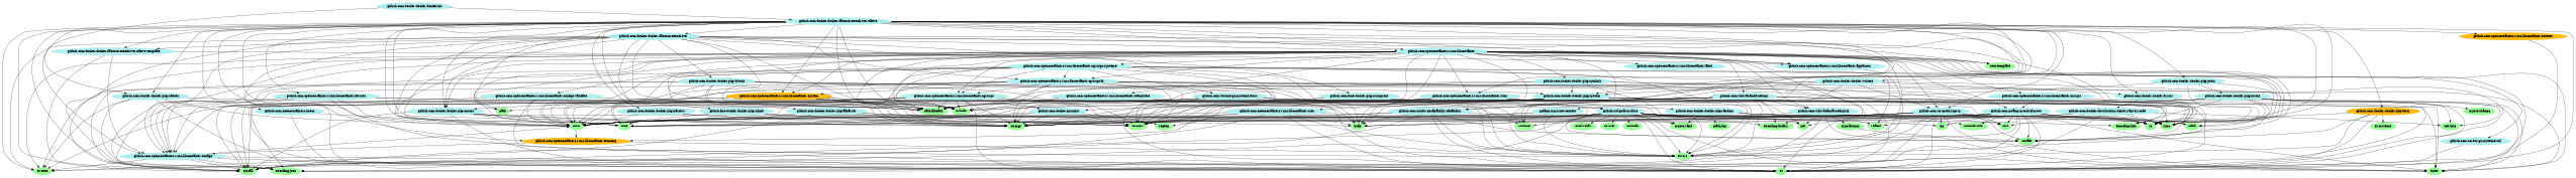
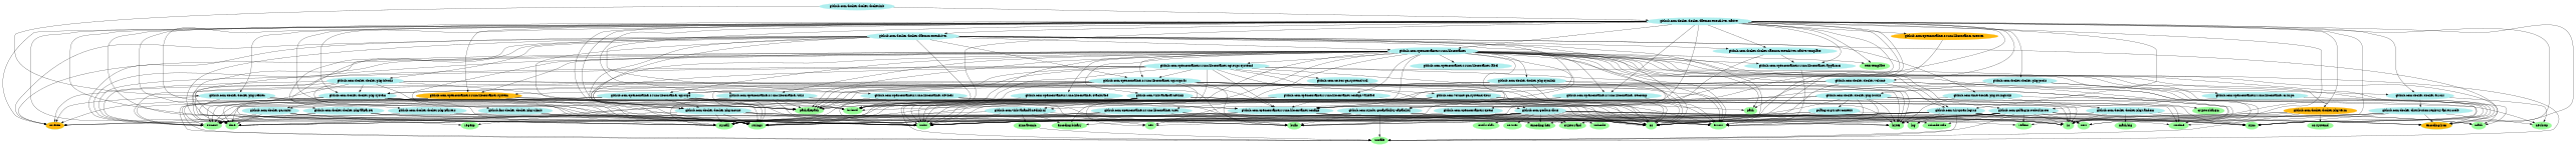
  digraph {
    node [color=paleturquoise style=filled]
    n1 [label="github.com/docker/docker/pkg/random"]
    n2 [color=palegreen label="crypto/rand"]
    n3 [color=palegreen label=io]
    n4 [color=palegreen label=math]
    n5 [color=palegreen label="math/big"]
    n6 [color=palegreen label=sync]
    n7 [color=palegreen label=time]
    n8 [color=palegreen label=net]
    n9 [color=palegreen label=sort]
    n10 [color=palegreen label=errors]
    n11 [label="github.com/docker/go-units"]
    n12 [color=palegreen label=units]
    n13 [color=palegreen label=regexp]
    n14 [color=palegreen label=strconv]
    n15 [color=palegreen label=strings]
    n16 [color=palegreen label="path/filepath"]
    n17 [color=palegreen label="sync/atomic"]
    n18 [color=palegreen label=unsafe]
    n19 [color=darkgoldenrod1 label="github.com/opencontainers/runc/libcontainer/nsenter"]
    n20 [color=palegreen label=os]
    n21 [label="github.com/opencontainers/runc/libcontainer/utils"]
    n22 [color=palegreen label="encoding/hex"]
-   n23 [color=palegreen label="io/bufio"]
+   n23 [color=palegreen label="io/ioutil"]
    n24 [color=palegreen label=syscall]
    n25 [color=palegreen label="crypto/sha256"]
    n26 [label="github.com/docker/docker/pkg/mount"]
    n27 [color=palegreen label=bufio]
    n28 [color=palegreen label="unicode/utf8"]
-   n29 [label="github.utf/godbus/dbus"]
+   n29 [label="github.com/godbus/dbus"]
    n30 [color=palegreen label=bytes]
    n31 [color=palegreen label="ioutils/sha1"]
    n32 [color=palegreen label="encoding/binary"]
-   n33 [color=palegreen label="os/exec"]
+   n33 [color=palegreen label="os/exec" fillcolor=darkgoldenrod1]
    n34 [color=palegreen label="os/user"]
    n35 [color=palegreen label=reflect]
    n36 [color=palegreen label=unicode]
-   n37 [color=palegreen label="encoding/json"]
+   n37 [color=palegreen label="encoding/json" fillcolor=darkgoldenrod1]
    n38 [label="github.com/Sirupsen/logrus"]
    n39 [color=palegreen label=log]
    n40 [color=palegreen label=runtime]
    n41 [label="github.com/volume/go-systemd/dbus"]
    n42 [color=palegreen label=path]
    n43 [label="github.com/docker/distribution/registry/api/errcode"]
    n44 [color=palegreen label="net/http"]
    n45 [label="github.com/docker/docker/dockerinit"]
    n46 [label="github.com/docker/docker/daemon/execdriver/native"]
    n47 [label="github.com/docker/docker/pkg/reexec"]
    n48 [label="github.com/docker/docker/daemon/execdriver"]
    n49 [label="github.com/docker/docker/daemon/execdriver/native/template"]
    n50 [label="github.com/opencontainers/runc/libcontainer"]
    n51 [label="github.com/opencontainers/runc/libcontainer/configs"]
    n52 [color=darkgoldenrod1 label="github.com/opencontainers/runc/libcontainer/system"]
    n53 [color=palegreen label="text/template"]
-   n54 [label="github.com/opencontainers/runc/libcontainer/seccomp" fillcolor=darkgoldenrod1]
+   n54 [label="github.com/opencontainers/runc/libcontainer/seccomp"]
    n55 [label="github.com/docker/docker/errors"]
    n56 [label="github.com/docker/docker/pkg/aaparser"]
    n57 [label="github.com/docker/docker/pkg/parsers"]
    n58 [label="github.com/docker/docker/pkg/pools"]
    n59 [label="github.com/docker/docker/pkg/system"]
    n60 [color=darkgoldenrod1 label="github.com/docker/docker/pkg/term"]
    n61 [label="github.com/docker/docker/volume"]
    n62 [label="github.com/opencontainers/runc/libcontainer/apparmor"]
    n63 [label="github.com/opencontainers/runc/libcontainer/devices"]
    n64 [label="github.com/opencontainers/specs"]
    n65 [label="github.com/docker/docker/pkg/idtools"]
    n66 [label="github.com/time/docker/pkg/stringutils"]
    n67 [label="github.fmt/docker/docker/pkg/ulimit"]
    n68 [label="github.com/opencontainers/runc/libcontainer/cgroups/fs"]
    n69 [label="github.com/syndtr/gocapability/capability"]
    n70 [label="github.com/opencontainers/runc/libcontainer/cgroups/systemd"]
    n71 [label="github.com/golang/protobuf/proto"]
    n72 [label="github.com/opencontainers/runc/libcontainer/stacktrace"]
    n73 [label="github.com/vishvananda/netlink"]
    n74 [label="github.com/vishvananda/netlink/nl"]
    n75 [label="github.com/docker/docker/pkg/symlink"]
    n76 [label="github.com/opencontainers/runc/libcontainer/cgroups"]
    n77 [label="github.com/opencontainers/runc/libcontainer/configs/validate"]
    n78 [label="github.com/opencontainers/runc/libcontainer/criurpc"]
    n79 [label="github.com/opencontainers/runc/libcontainer/label"]
    n80 [label="github.com/opencontainers/runc/libcontainer/user"]
    n81 [label="github.com/docker/docker/pkg/ioutils"]
    n82 [color=palegreen label="os/systemd"]
    n83 [label="github.com/coreos/go-systemd/util"]
    n84 [label="golang.org/x/net/context"]
    n1 -> n2
    n1 -> n3
    n1 -> n4
    n1 -> n5
    n1 -> n6
    n1 -> n7
    n11 -> n7
    n11 -> n12
    n11 -> n13
    n11 -> n14
    n11 -> n15
    n17 -> n18
    n19 -> n20
    n21 -> n2
    n21 -> n3
    n21 -> n14
    n21 -> n16
    n21 -> n22
    n21 -> n23
    n21 -> n24
    n26 -> n3
    n26 -> n7
    n26 -> n12
    n26 -> n15
    n26 -> n20
    n26 -> n24
    n26 -> n27
    n29 -> n2
    n29 -> n3
    n29 -> n6
    n29 -> n8
    n29 -> n9
    n29 -> n10
    n29 -> n12
    n29 -> n14
    n29 -> n15
    n29 -> n20
    n29 -> n22
    n29 -> n24
    n29 -> n27
    n29 -> n28
    n29 -> n30
    n29 -> n31
    n29 -> n32
    n29 -> n33
    n29 -> n34
    n29 -> n35
    n29 -> n36
    n38 -> n3
    n38 -> n6
    n38 -> n7
    n38 -> n9
    n38 -> n12
    n38 -> n15
    n38 -> n18
    n38 -> n20
    n38 -> n24
    n38 -> n27
    n38 -> n30
    n38 -> n37
    n38 -> n39
    n38 -> n40
    n41 -> n6
    n41 -> n7
    n41 -> n10
    n41 -> n12
    n41 -> n14
    n41 -> n15
    n41 -> n20
    n41 -> n29
    n41 -> n42
    n43 -> n6
    n43 -> n9
    n43 -> n12
    n43 -> n15
    n43 -> n37
    n43 -> n44
    n45 -> n46
    n45 -> n47
    n46 -> n3
    n46 -> n6
    n46 -> n7
    n46 -> n12
    n46 -> n15
    n46 -> n16
    n46 -> n19
    n46 -> n20
    n46 -> n21
    n46 -> n23
    n46 -> n24
    n46 -> n26
    n46 -> n27
    n46 -> n33
    n46 -> n37
    n46 -> n38
    n46 -> n40
    n46 -> n42
    n46 -> n47
    n46 -> n48
    n46 -> n49
    n46 -> n50
    n46 -> n51
    n46 -> n52
    n46 -> n53
    n46 -> n54
    n46 -> n55
    n46 -> n56
    n46 -> n57
    n46 -> n58
    n46 -> n59
    n46 -> n60
    n46 -> n61
    n46 -> n62
    n46 -> n63
    n46 -> n64
    n47 -> n12
    n47 -> n16
    n47 -> n20
    n47 -> n24
    n47 -> n33
-   n48 -> n3
    n48 -> n7
    n48 -> n10
    n48 -> n12
    n48 -> n14
    n48 -> n15
    n48 -> n16
    n48 -> n20
    n48 -> n23
    n48 -> n26
    n48 -> n33
    n48 -> n37
    n48 -> n49
    n48 -> n50
    n48 -> n51
    n48 -> n65
    n48 -> n66
    n48 -> n67
    n48 -> n68
    n48 -> n69
-   n49 -> n24
    n49 -> n51
    n49 -> n62
    n50 -> n3
    n50 -> n4
    n50 -> n6
    n50 -> n7
    n50 -> n8
    n50 -> n10
    n50 -> n12
    n50 -> n14
    n50 -> n15
    n50 -> n16
    n50 -> n18
    n50 -> n20
    n50 -> n21
    n50 -> n23
    n50 -> n24
    n50 -> n26
    n50 -> n30
    n50 -> n33
    n50 -> n35
    n50 -> n37
    n50 -> n38
    n50 -> n42
    n50 -> n51
    n50 -> n52
    n50 -> n53
    n50 -> n54
    n50 -> n62
    n50 -> n68
    n50 -> n69
    n50 -> n70
    n50 -> n71
    n50 -> n72
    n50 -> n73
    n50 -> n74
    n50 -> n75
    n50 -> n76
    n50 -> n77
    n50 -> n78
    n50 -> n79
    n50 -> n80
    n51 -> n12
    n51 -> n20
    n51 -> n24
    n51 -> n30
    n51 -> n33
    n51 -> n37
    n52 -> n12
    n52 -> n14
    n52 -> n15
    n52 -> n16
    n52 -> n18
    n52 -> n23
    n52 -> n24
    n52 -> n33
    n52 -> n40
    n54 -> n10
-   n12 -> n54
+   n54 -> n12
    n54 -> n51
    n55 -> n43
    n55 -> n44
    n56 -> n12
    n56 -> n14
    n56 -> n15
    n56 -> n33
    n56 -> n39
    n57 -> n12
    n57 -> n14
    n57 -> n15
    n58 -> n3
    n58 -> n6
    n58 -> n27
    n58 -> n81
    n59 -> n3
    n59 -> n7
    n59 -> n10
    n59 -> n11
    n59 -> n14
    n59 -> n15
    n59 -> n18
    n59 -> n20
    n59 -> n24
    n59 -> n27
    n60 -> n3
    n60 -> n10
    n60 -> n18
    n60 -> n20
    n60 -> n82
    n61 -> n12
    n61 -> n16
    n61 -> n20
    n61 -> n38
    n61 -> n40
    n61 -> n55
    n61 -> n59
    n62 -> n10
    n63 -> n10
    n63 -> n12
    n63 -> n16
    n63 -> n20
    n63 -> n23
    n63 -> n24
    n63 -> n51
    n64 -> n12
    n64 -> n20
    n65 -> n9
    n65 -> n12
    n65 -> n14
    n65 -> n15
    n65 -> n16
    n65 -> n24
    n65 -> n27
    n65 -> n33
    n65 -> n59
    n66 -> n1
    n66 -> n15
    n66 -> n30
    n66 -> n37
    n67 -> n12
    n67 -> n14
    n67 -> n15
    n68 -> n3
    n68 -> n6
    n68 -> n7
    n68 -> n10
    n68 -> n12
    n68 -> n14
    n68 -> n15
    n68 -> n16
    n68 -> n20
    n68 -> n23
    n68 -> n27
    n68 -> n30
    n68 -> n51
    n68 -> n52
    n68 -> n76
    n69 -> n3
    n69 -> n10
    n69 -> n12
    n69 -> n15
    n69 -> n18
    n69 -> n20
    n69 -> n24
    n69 -> n27
    n70 -> n6
    n70 -> n7
    n70 -> n10
    n70 -> n12
    n70 -> n14
    n70 -> n15
    n70 -> n16
    n70 -> n20
    n70 -> n23
    n70 -> n29
    n70 -> n41
    n70 -> n51
    n70 -> n68
    n70 -> n76
    n70 -> n83
    n71 -> n3
    n71 -> n4
    n71 -> n6
    n71 -> n9
    n71 -> n10
    n71 -> n12
    n71 -> n14
    n71 -> n15
    n71 -> n18
    n71 -> n20
    n71 -> n27
    n71 -> n28
    n71 -> n30
    n71 -> n35
    n71 -> n37
    n71 -> n39
    n72 -> n15
    n72 -> n16
    n72 -> n40
    n73 -> n8
    n73 -> n10
    n73 -> n12
    n73 -> n13
    n73 -> n14
    n73 -> n15
    n73 -> n18
    n73 -> n20
    n73 -> n23
    n73 -> n24
    n73 -> n30
    n73 -> n32
    n73 -> n74
    n74 -> n8
    n74 -> n12
    n74 -> n17
    n74 -> n24
    n74 -> n30
    n74 -> n32
    n75 -> n10
    n75 -> n15
    n75 -> n16
    n75 -> n20
    n75 -> n30
    n75 -> n59
    n76 -> n7
    n76 -> n11
    n76 -> n12
    n76 -> n14
    n76 -> n15
    n76 -> n16
    n76 -> n20
    n76 -> n23
    n76 -> n26
    n76 -> n27
    n76 -> n51
    n77 -> n12
    n77 -> n16
    n77 -> n20
    n77 -> n51
    n78 -> n4
    n78 -> n71
    n80 -> n3
    n80 -> n10
    n80 -> n12
    n80 -> n14
    n80 -> n15
    n80 -> n20
    n80 -> n24
    n80 -> n27
    n81 -> n3
    n81 -> n10
    n81 -> n12
    n81 -> n20
    n81 -> n22
    n81 -> n23
    n81 -> n25
    n81 -> n30
    n81 -> n44
    n81 -> n84
    n83 -> n20
    n84 -> n6
    n84 -> n7
    n84 -> n10
    n84 -> n12
  }
